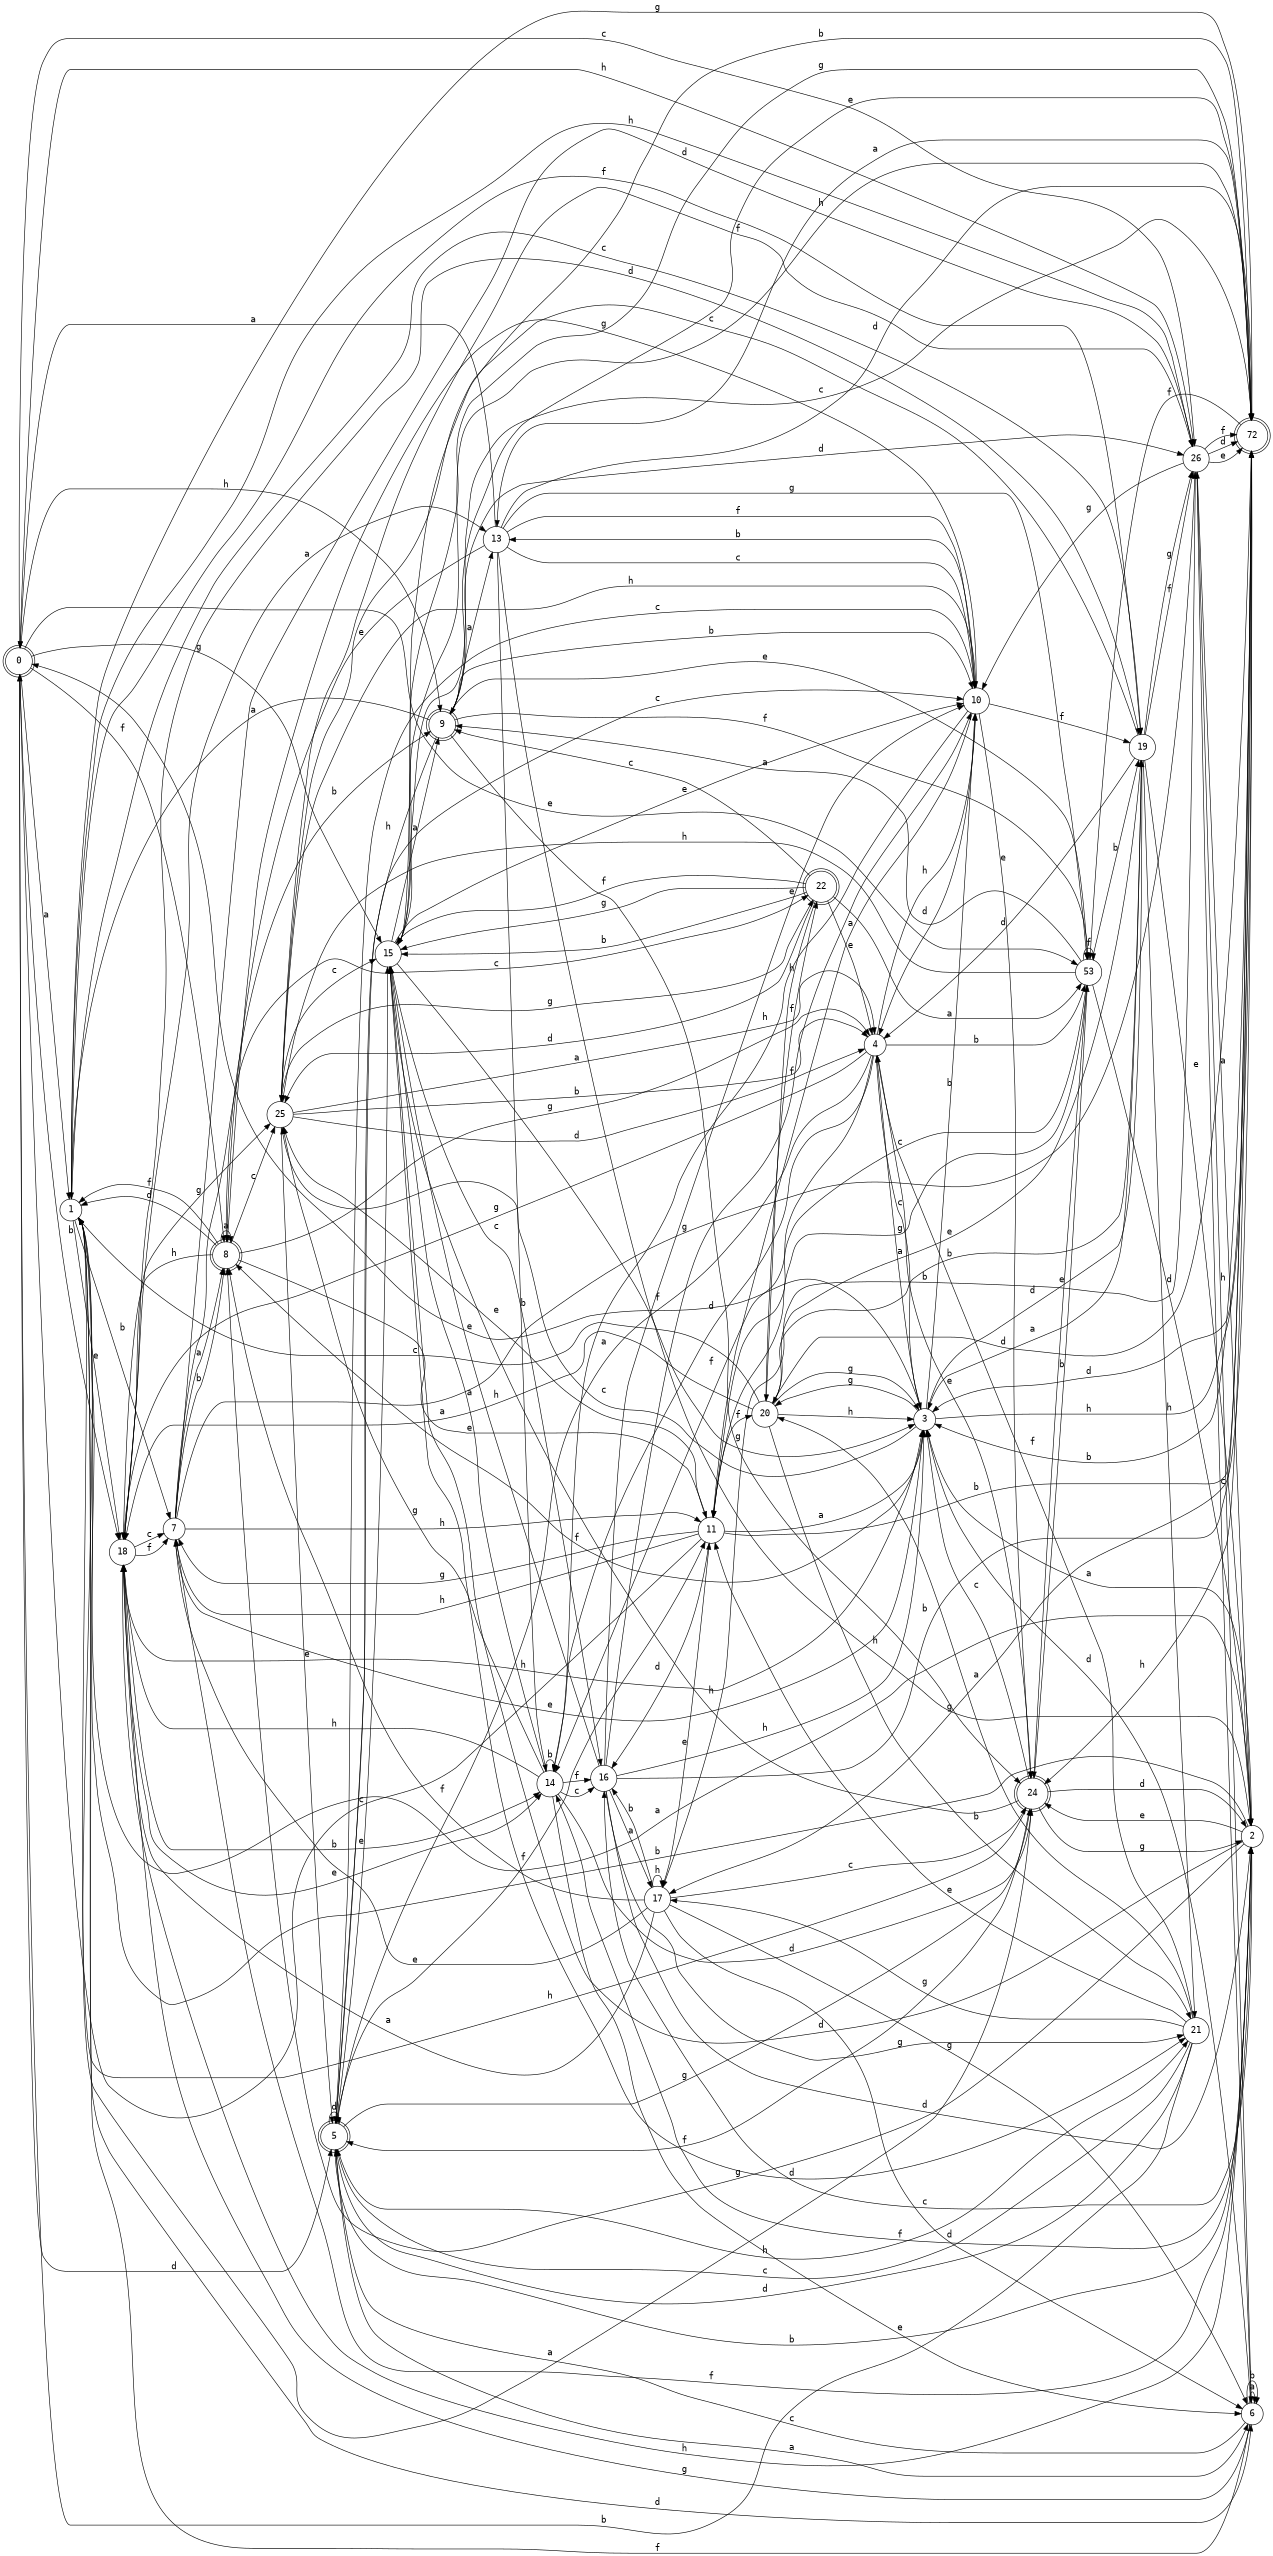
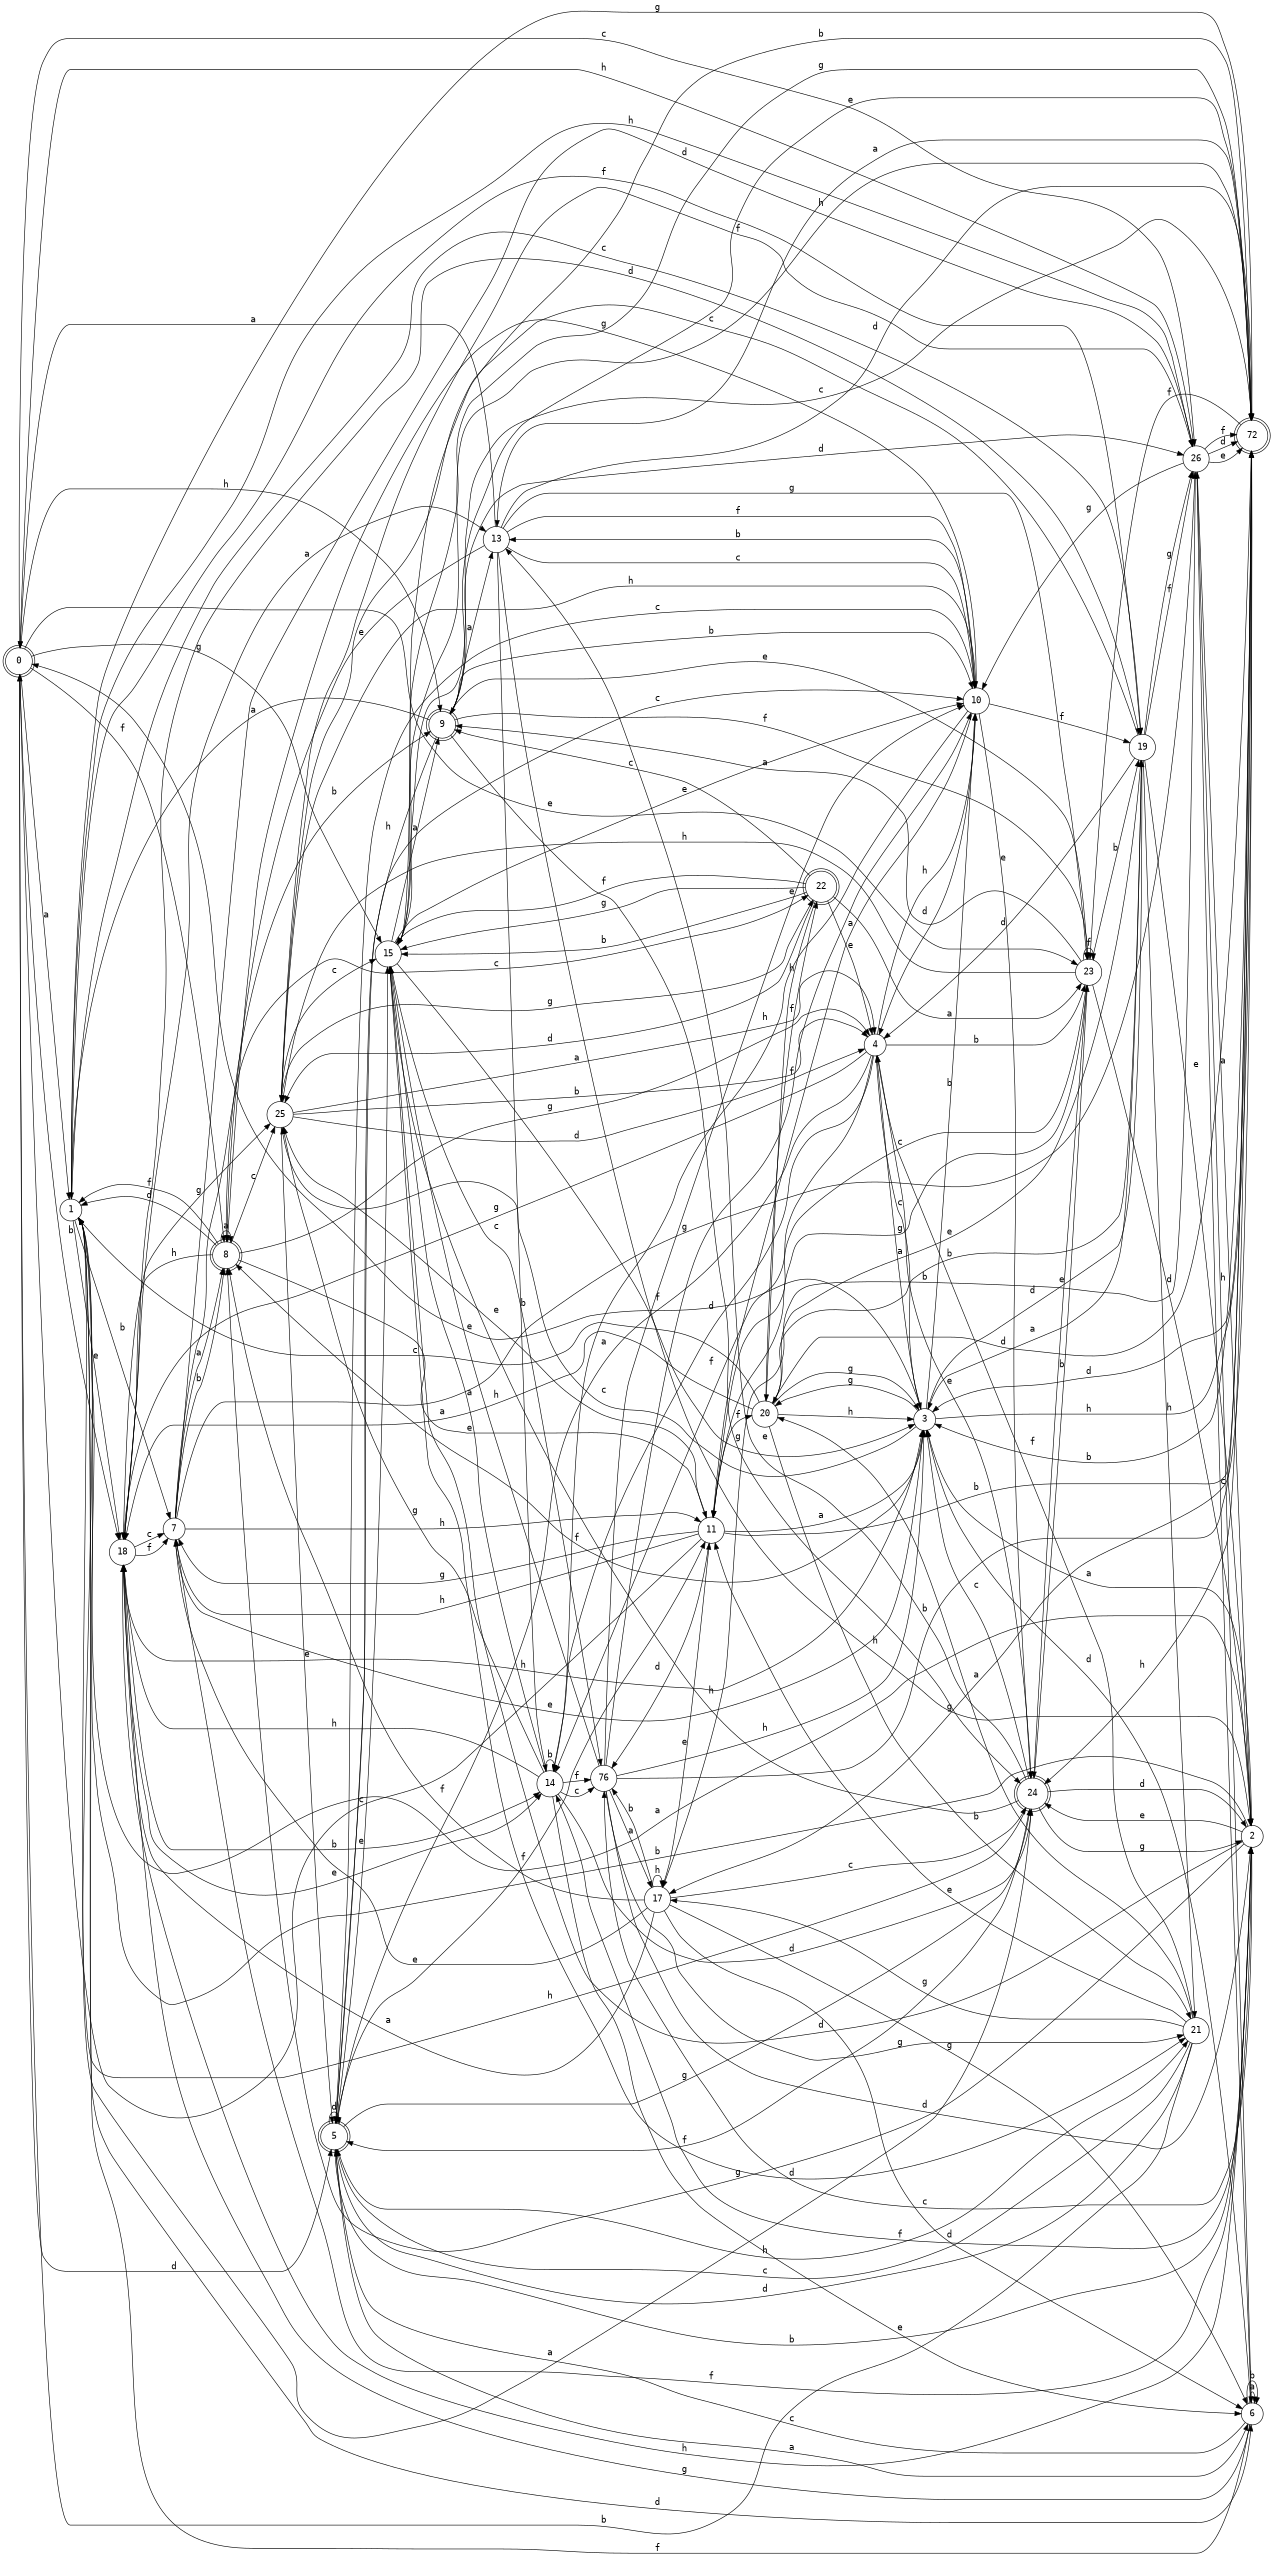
  digraph {
    fontname="DejaVu Sans Mono"
    rankdir=LR
    node [color=black fillcolor=white fontname="DejaVu Sans Mono" shape=circle style=filled]
    edge [fontname="DejaVu Sans Mono"]
    n1 [label=0 shape=doublecircle style="rounded,filled"]
    n2 [label=1]
    n3 [label=5 shape=doublecircle style="rounded,filled"]
    n4 [label=8 shape=doublecircle style="rounded,filled"]
    n5 [label=9 shape=doublecircle style="rounded,filled"]
    n6 [label=15]
    n7 [label=18]
-   n8 [label=53]
+   n8 [label=23]
    n9 [label=26]
    n10 [label=2]
    n11 [label=6]
    n12 [label=7]
    n13 [label=72 shape=doublecircle style="rounded,filled"]
    n14 [label=19]
    n15 [label=24 shape=doublecircle style="rounded,filled"]
    n16 [label=10]
    n17 [label=11]
    n18 [label=21]
    n19 [label=4]
    n20 [label=25]
    n21 [label=13]
    n22 [label=3]
-   n23 [label=16]
+   n23 [label=76]
    n24 [label=14]
    n25 [label=17]
    n26 [label=22 shape=doublecircle style="rounded,filled"]
    n27 [label=20]
    n1 -> n2 [label=a]
    n1 -> n3 [label=d]
    n1 -> n4 [label=f]
    n1 -> n5 [label=h]
    n1 -> n6 [label=g]
    n1 -> n7 [label=b]
    n1 -> n8 [label=e]
    n1 -> n9 [label=c]
    n2 -> n7 [label=e]
    n2 -> n9 [label=h]
    n2 -> n10 [label=a]
    n2 -> n11 [label=d]
    n2 -> n12 [label=b]
    n2 -> n13 [label=g]
    n2 -> n14 [label=c]
    n2 -> n14 [label=f]
    n3 -> n3 [label=d]
    n3 -> n6 [label=e]
    n3 -> n10 [label=b]
    n3 -> n11 [label=a]
    n3 -> n15 [label=g]
    n3 -> n16 [label=c]
    n3 -> n17 [label=f]
    n3 -> n18 [label=h]
    n4 -> n2 [label=d]
    n4 -> n2 [label=f]
    n4 -> n4 [label=a]
    n4 -> n5 [label=b]
    n4 -> n7 [label=h]
    n4 -> n17 [label=e]
    n4 -> n19 [label=g]
    n4 -> n20 [label=c]
    n5 -> n2 [label=a]
    n5 -> n3 [label=h]
    n5 -> n8 [label=e]
    n5 -> n8 [label=f]
    n5 -> n9 [label=d]
    n5 -> n15 [label=g]
    n5 -> n16 [label=b]
    n5 -> n21 [label=a]
    n6 -> n5 [label=a]
    n6 -> n13 [label=b]
    n6 -> n13 [label=g]
    n6 -> n13 [label=h]
    n6 -> n16 [label=e]
    n6 -> n18 [label=d]
    n6 -> n22 [label=f]
    n6 -> n23 [label=c]
    n7 -> n12 [label=c]
    n7 -> n12 [label=f]
    n7 -> n14 [label=d]
    n7 -> n20 [label=g]
    n7 -> n21 [label=a]
    n7 -> n22 [label=h]
    n7 -> n24 [label=b]
    n7 -> n24 [label=e]
    n8 -> n5 [label=a]
    n8 -> n8 [label=f]
    n8 -> n10 [label=d]
    n8 -> n14 [label=b]
    n8 -> n15 [label=e]
    n8 -> n17 [label=c]
    n8 -> n17 [label=g]
    n8 -> n20 [label=h]
    n9 -> n1 [label=h]
    n9 -> n10 [label=a]
    n9 -> n11 [label=c]
    n9 -> n13 [label=d]
    n9 -> n13 [label=e]
    n9 -> n13 [label=f]
    n9 -> n16 [label=g]
    n9 -> n25 [label=b]
    n10 -> n2 [label=b]
    n10 -> n4 [label=g]
    n10 -> n6 [label=d]
    n10 -> n7 [label=h]
    n10 -> n15 [label=e]
    n10 -> n22 [label=a]
    n10 -> n23 [label=c]
    n10 -> n24 [label=f]
    n11 -> n2 [label=f]
    n11 -> n3 [label=c]
    n11 -> n7 [label=g]
    n11 -> n9 [label=h]
    n11 -> n11 [label=a]
    n11 -> n11 [label=b]
    n11 -> n22 [label=d]
    n12 -> n4 [label=a]
    n12 -> n4 [label=b]
    n12 -> n9 [label=d]
    n12 -> n9 [label=g]
    n12 -> n10 [label=f]
    n12 -> n17 [label=h]
    n12 -> n22 [label=e]
    n12 -> n26 [label=c]
    n13 -> n5 [label=e]
    n13 -> n6 [label=c]
    n13 -> n8 [label=f]
    n13 -> n15 [label=h]
    n13 -> n21 [label=a]
    n13 -> n22 [label=b]
    n13 -> n22 [label=d]
    n13 -> n25 [label=g]
    n14 -> n9 [label=f]
    n14 -> n9 [label=g]
    n14 -> n10 [label=e]
    n14 -> n18 [label=h]
    n14 -> n19 [label=d]
    n14 -> n20 [label=c]
    n14 -> n22 [label=a]
    n14 -> n27 [label=b]
    n15 -> n2 [label=a]
    n15 -> n2 [label=h]
    n15 -> n3 [label=f]
    n15 -> n6 [label=h]
    n15 -> n8 [label=b]
    n15 -> n10 [label=d]
    n15 -> n10 [label=g]
+   n15 -> n21 [label=e]
    n15 -> n22 [label=c]
    n16 -> n3 [label=c]
    n16 -> n4 [label=g]
    n16 -> n14 [label=f]
    n16 -> n15 [label=e]
    n16 -> n17 [label=a]
    n16 -> n19 [label=d]
    n16 -> n21 [label=b]
    n16 -> n24 [label=h]
    n17 -> n1 [label=c]
    n17 -> n12 [label=g]
    n17 -> n12 [label=h]
    n17 -> n13 [label=b]
    n17 -> n20 [label=e]
    n17 -> n22 [label=a]
    n17 -> n23 [label=d]
    n17 -> n27 [label=f]
    n18 -> n1 [label=b]
    n18 -> n3 [label=c]
    n18 -> n3 [label=d]
    n18 -> n17 [label=e]
    n18 -> n19 [label=f]
    n18 -> n25 [label=g]
    n18 -> n27 [label=a]
    n19 -> n3 [label=a]
    n19 -> n7 [label=g]
    n19 -> n8 [label=b]
    n19 -> n15 [label=e]
    n19 -> n16 [label=h]
    n19 -> n22 [label=c]
    n19 -> n24 [label=d]
    n19 -> n24 [label=f]
    n20 -> n3 [label=e]
    n20 -> n6 [label=c]
    n20 -> n9 [label=f]
    n20 -> n16 [label=h]
    n20 -> n19 [label=a]
    n20 -> n19 [label=b]
    n20 -> n19 [label=d]
    n20 -> n26 [label=g]
    n21 -> n1 [label=a]
    n21 -> n4 [label=e]
    n21 -> n8 [label=g]
    n21 -> n10 [label=h]
    n21 -> n13 [label=d]
    n21 -> n16 [label=c]
    n21 -> n16 [label=f]
    n21 -> n24 [label=b]
    n22 -> n1 [label=e]
    n22 -> n4 [label=f]
    n22 -> n13 [label=h]
    n22 -> n14 [label=d]
    n22 -> n16 [label=b]
    n22 -> n19 [label=a]
    n22 -> n20 [label=c]
    n22 -> n27 [label=g]
    n23 -> n6 [label=h]
    n23 -> n10 [label=d]
    n23 -> n13 [label=b]
    n23 -> n16 [label=e]
    n23 -> n16 [label=f]
    n23 -> n18 [label=g]
    n23 -> n22 [label=h]
    n23 -> n25 [label=a]
    n24 -> n6 [label=a]
    n24 -> n7 [label=h]
    n24 -> n11 [label=e]
    n24 -> n15 [label=d]
    n24 -> n20 [label=g]
    n24 -> n23 [label=c]
    n24 -> n23 [label=f]
    n24 -> n24 [label=b]
    n25 -> n4 [label=f]
    n25 -> n7 [label=a]
    n25 -> n11 [label=d]
    n25 -> n11 [label=g]
    n25 -> n12 [label=e]
    n25 -> n15 [label=c]
    n25 -> n17 [label=e]
    n25 -> n23 [label=b]
    n25 -> n25 [label=h]
    n26 -> n5 [label=c]
    n26 -> n6 [label=b]
    n26 -> n6 [label=f]
    n26 -> n6 [label=g]
    n26 -> n8 [label=a]
    n26 -> n19 [label=e]
    n26 -> n20 [label=d]
    n26 -> n27 [label=h]
    n27 -> n2 [label=c]
    n27 -> n7 [label=a]
    n27 -> n13 [label=d]
    n27 -> n14 [label=e]
    n27 -> n18 [label=b]
    n27 -> n22 [label=g]
    n27 -> n22 [label=h]
    n27 -> n26 [label=f]
  }
